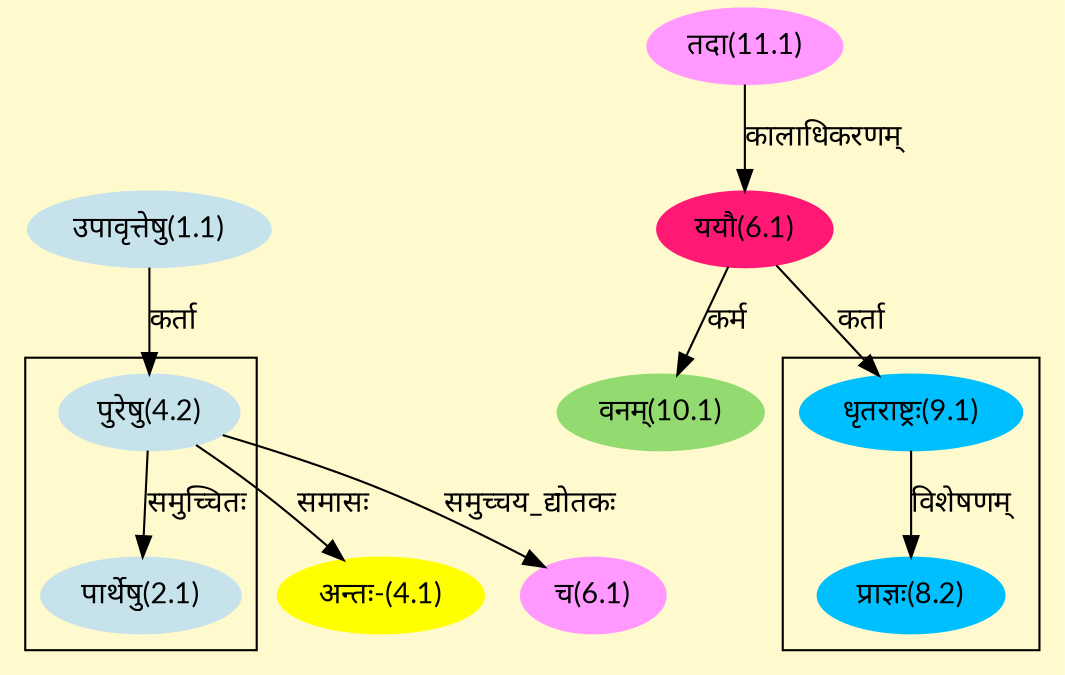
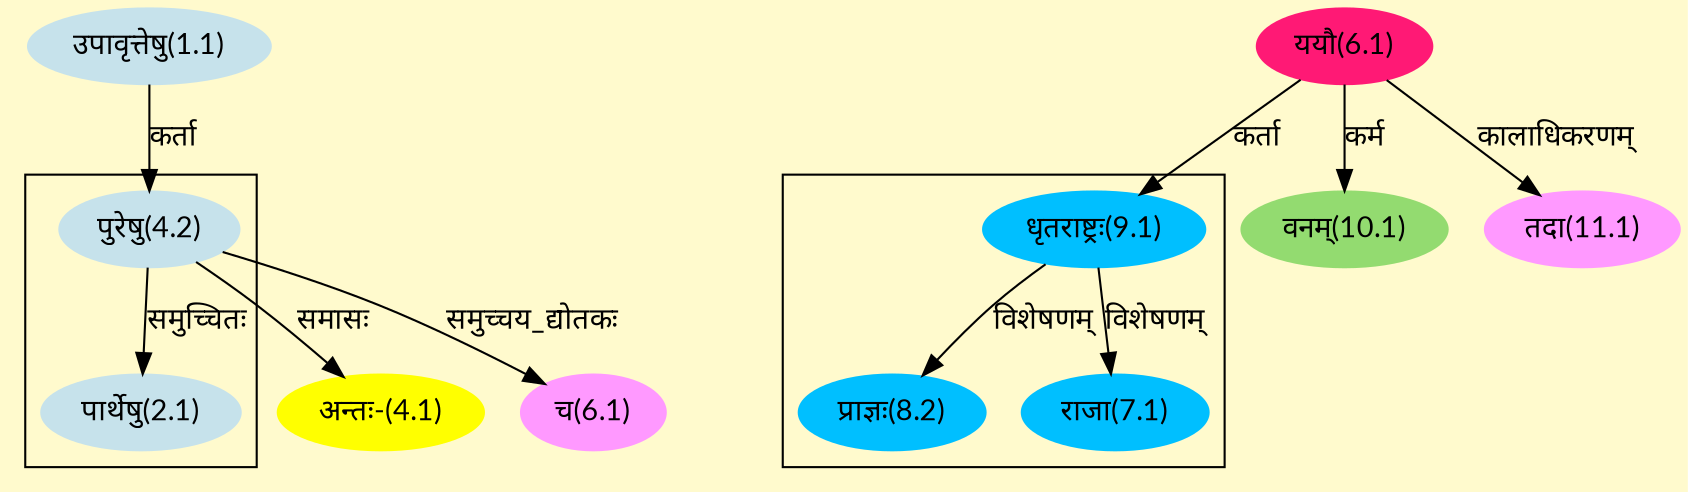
  digraph {
    bgcolor=lemonchiffon1
    compound=true
    fontname=Lato
    rankdir=BT
    node [color="#C6E2EB" fontname=Lato style=filled]
    edge [dir=back fontname=Lato]
    n1 [label="पार्थेषु(2.1)"]
    n2 [label="पुरेषु(4.2)"]
+   n3 [color="#00BFFF" label="राजा(7.1)"]
    n4 [color="#00BFFF" label="धृतराष्ट्रः(9.1)"]
    n5 [color="#00BFFF" label="प्राज्ञः(8.2)"]
    n6 [label="उपावृत्तेषु(1.1)"]
    n7 [color="#FF1975" label="ययौ(6.1)"]
    n8 [color="#FFFF00" label="अन्तः-(4.1)"]
    n9 [color="#FF99FF" label="च(6.1)"]
    n10 [color="#93DB70" label="वनम्(10.1)"]
    n11 [color="#FF99FF" label="तदा(11.1)"]
    subgraph cluster_1 {
      n1
      n2
    }
    subgraph cluster_2 {
+     n3
      n4
      n5
    }
    n1 -> n2 [label="समुच्चितः"]
    n2 -> n6 [label="कर्ता"]
+   n3 -> n4 [label="विशेषणम्"]
    n4 -> n7 [label="कर्ता"]
    n5 -> n4 [label="विशेषणम्"]
    n8 -> n2 [label="समासः"]
    n9 -> n2 [label="समुच्चय_द्योतकः"]
    n10 -> n7 [label="कर्म"]
-   n7 -> n11 [label="कालाधिकरणम्"]
+   n11 -> n7 [label="कालाधिकरणम्"]
  }
